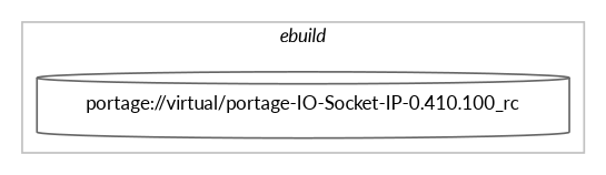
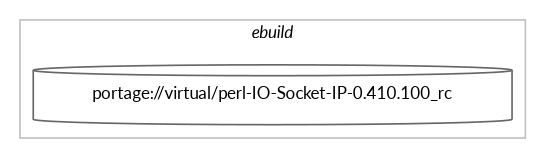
  digraph {
    compound=true
    concentrate=true
    fontname=Lato
    fontsize=10
    newrank=true
    rankdir=LR
    ranksep=1.5
-   n1 [color=gray40 fontname=Lato fontsize=10 label="portage://virtual/portage-IO-Socket-IP-0.410.100_rc" width=4 shape=cylinder]
+   n1 [color=gray40 fontname=Lato fontsize=10 label="portage://virtual/perl-IO-Socket-IP-0.410.100_rc" width=4 shape=cylinder]
    subgraph cluster_1 {
      color=gray
      label=<<i>ebuild</i>>
      n1
    }
    subgraph cluster_2 {
      color=gray
      label=<<i>dependencies</i>>
      subgraph cluster_3 {
        color=gray
        fillcolor="#eeeeee"
        label=<<i>compile</i>>
        style=filled
      }
      subgraph cluster_4 {
        color=gray
        fillcolor="#eeeeee"
        label=<<i>compile and run</i>>
        style=filled
      }
      subgraph cluster_5 {
        color=gray
        fillcolor="#eeeeee"
        label=<<i>run</i>>
        style=filled
      }
    }
    subgraph cluster_6 {
      color=gray
      label=<<i>candidates</i>>
      rank=same
    }
  }
